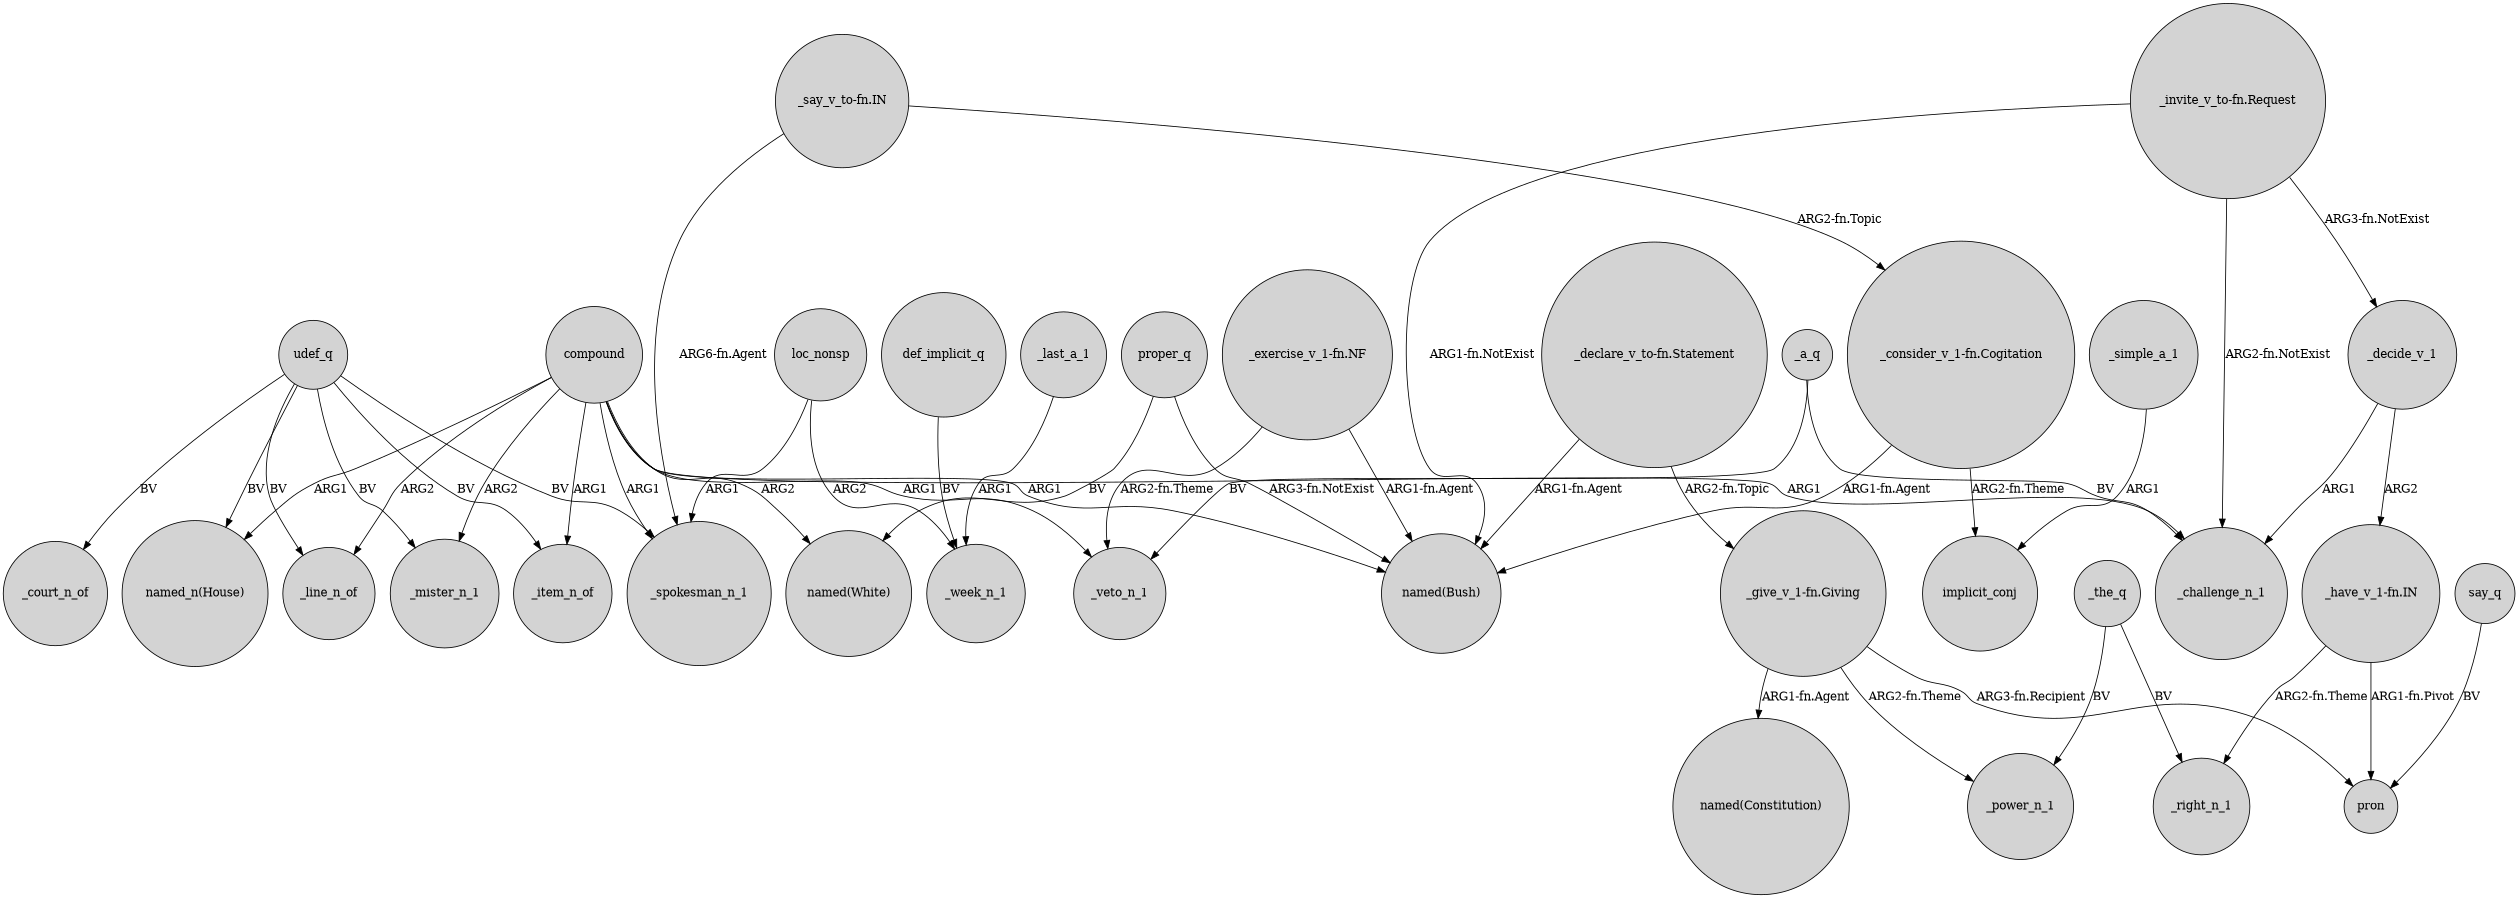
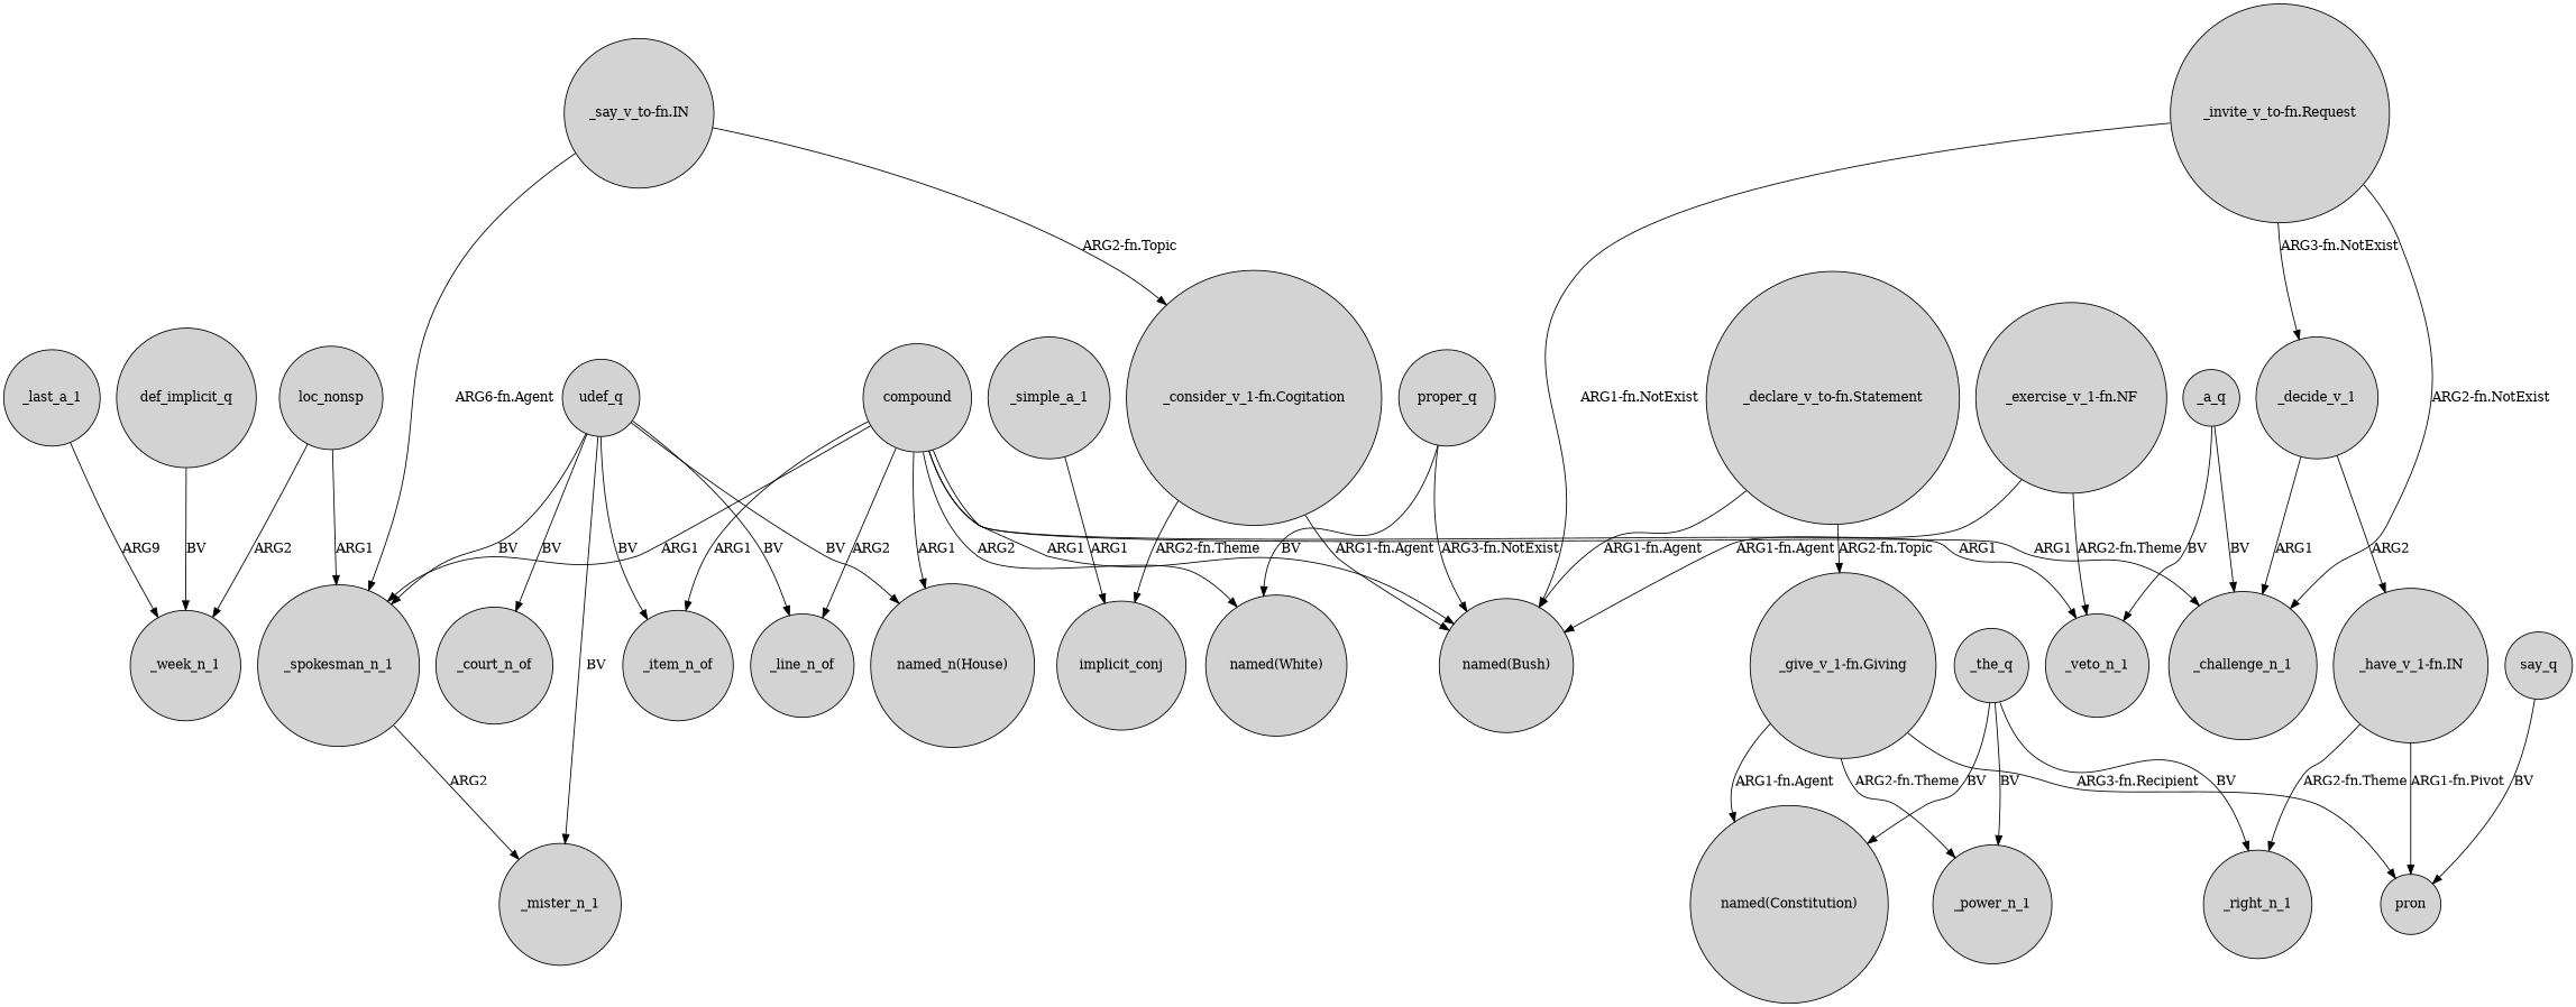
  digraph {
    node [shape=circle style=filled]
    udef_q
    "named_n(House)"
    _line_n_of
    _spokesman_n_1
    _mister_n_1
    _court_n_of
    _item_n_of
    compound
    "named(Bush)"
    _veto_n_1
    "named(White)"
    _challenge_n_1
    _the_q
    _power_n_1
    _right_n_1
    "named(Constitution)"
    def_implicit_q
    _week_n_1
    "_have_v_1-fn.IN"
    pron
    "_exercise_v_1-fn.NF"
    loc_nonsp
    _decide_v_1
    "_give_v_1-fn.Giving"
    "_say_v_to-fn.IN"
    "_consider_v_1-fn.Cogitation"
    implicit_conj
    "_declare_v_to-fn.Statement"
    "_invite_v_to-fn.Request"
    proper_q
    n31 [label=say_q]
    _a_q
    _last_a_1
    _simple_a_1
    udef_q -> "named_n(House)" [label=BV]
    udef_q -> _line_n_of [label=BV]
    udef_q -> _spokesman_n_1 [label=BV]
    udef_q -> _mister_n_1 [label=BV]
    udef_q -> _court_n_of [label=BV]
    udef_q -> _item_n_of [label=BV]
    compound -> "named_n(House)" [label=ARG1]
    compound -> _line_n_of [label=ARG2]
    compound -> _spokesman_n_1 [label=ARG1]
-   compound -> _mister_n_1 [label=ARG2]
+   _spokesman_n_1 -> _mister_n_1 [label=ARG2]
    compound -> _item_n_of [label=ARG1]
    compound -> "named(Bush)" [label=ARG1]
    compound -> _veto_n_1 [label=ARG1]
    compound -> "named(White)" [label=ARG2]
    compound -> _challenge_n_1 [label=ARG1]
    _the_q -> _power_n_1 [label=BV]
    _the_q -> _right_n_1 [label=BV]
+   _the_q -> "named(Constitution)" [label=BV]
    def_implicit_q -> _week_n_1 [label=BV]
    "_have_v_1-fn.IN" -> _right_n_1 [label="ARG2-fn.Theme"]
    "_have_v_1-fn.IN" -> pron [label="ARG1-fn.Pivot"]
    "_exercise_v_1-fn.NF" -> "named(Bush)" [label="ARG1-fn.Agent"]
    "_exercise_v_1-fn.NF" -> _veto_n_1 [label="ARG2-fn.Theme"]
    loc_nonsp -> _spokesman_n_1 [label=ARG1]
    loc_nonsp -> _week_n_1 [label=ARG2]
    _decide_v_1 -> _challenge_n_1 [label=ARG1]
    _decide_v_1 -> "_have_v_1-fn.IN" [label=ARG2]
    "_give_v_1-fn.Giving" -> _power_n_1 [label="ARG2-fn.Theme"]
    "_give_v_1-fn.Giving" -> "named(Constitution)" [label="ARG1-fn.Agent"]
    "_give_v_1-fn.Giving" -> pron [label="ARG3-fn.Recipient"]
    "_say_v_to-fn.IN" -> _spokesman_n_1 [label="ARG6-fn.Agent"]
    "_say_v_to-fn.IN" -> "_consider_v_1-fn.Cogitation" [label="ARG2-fn.Topic"]
    "_consider_v_1-fn.Cogitation" -> "named(Bush)" [label="ARG1-fn.Agent"]
    "_consider_v_1-fn.Cogitation" -> implicit_conj [label="ARG2-fn.Theme"]
    "_declare_v_to-fn.Statement" -> "named(Bush)" [label="ARG1-fn.Agent"]
    "_declare_v_to-fn.Statement" -> "_give_v_1-fn.Giving" [label="ARG2-fn.Topic"]
    "_invite_v_to-fn.Request" -> "named(Bush)" [label="ARG1-fn.NotExist"]
    "_invite_v_to-fn.Request" -> _challenge_n_1 [label="ARG2-fn.NotExist"]
    "_invite_v_to-fn.Request" -> _decide_v_1 [label="ARG3-fn.NotExist"]
    proper_q -> "named(Bush)" [label="ARG3-fn.NotExist"]
    proper_q -> "named(White)" [label=BV]
    n31 -> pron [label=BV]
    _a_q -> _veto_n_1 [label=BV]
    _a_q -> _challenge_n_1 [label=BV]
-   _last_a_1 -> _week_n_1 [label=ARG1]
+   _last_a_1 -> _week_n_1 [label=ARG9]
    _simple_a_1 -> implicit_conj [label=ARG1]
  }
